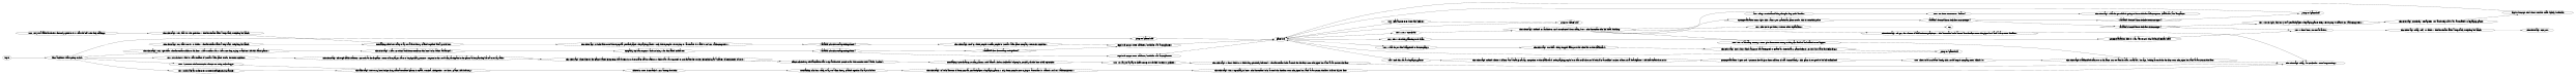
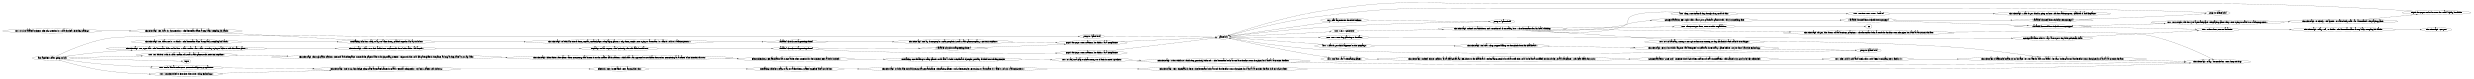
  digraph {
    rankdir=LR
    n1 [label=input]
    n2 [label="floor accident what's going on hub"]
    n3 [label="You: \"Someone tried to exorcise *the curse* using technology?\""]
    n4 [label="You: \"It's obvious -- this is what remains of Soona's radio game studio, Fortress Accident.\""]
    n5 [label="You: \"Looks like an undercover counterintelligence programme.\""]
    n6 [label="Jump to: [game hub]"]
    n7 [label="Kim Kitsuragi: \"Yes, I got that.\" The lieutenant shifts on his feet. \"What I meant was -- what were they trying to achieve with this damn game...\""]
    n8 [label="Kim Kitsuragi: \"Then there's the Game Master Frequency that listens in on the smaller call-in stations. I think that was supposed to coordinate the stories. Functioning as a master of ceremonies of sorts.\""]
    n9 [label="Electrochemistry: His fascination has swept aside other concerns for the moment. He's a little *hooked*."]
    n10 [label="Interfacing: Coordinating so many games would take a whole switchboard of people, possibly divided into sub-frequencies."]
    n11 [label="Kim Kitsuragi: \"Okay,\" he concludes. \"Let's keep moving.\""]
    n12 [label="You: \"I don't know, I'm not an artist.\""]
    n13 [label="Kim Kitsuragi: \"Okay, well, *I* think...\" The lieutenant takes a step back, steepling his hands."]
    n14 [label="Kim Kitsuragi: \"Got you.\""]
    n15 [label="You: \"What do you think happened to the company?\""]
    n16 [label="Kim Kitsuragi: \"No idea... They stopped filling out the schedule on the chalkboard.\""]
    n17 [label="Kim Kitsuragi: \"But I don't think *anyone* has attempted to create an *interisolary* game before. We just don't have the technology.\""]
    n18 [label="You: \"They were insane if they thought they could do this.\""]
    n19 [label="You: \"No time. Let's move.\" [Leave.]"]
    n20 [label="Kim Kitsuragi: \"What do you think is going on here with the radiocomputer, chalkboard, and fireplace?\""]
    n21 [label="You: \"You're right, this isn't just a pen-and-paper role-playing game. They were trying to make it on *radiocomputers*.\""]
    n22 [label="Kim Kitsuragi: \"Precisely!\" He agrees. \"It's absolutely mad -- an *automated* role-playing game.\""]
    n23 [label="Esprit de Corps: And I don't use the *mad* lightly, he thinks."]
    n24 [label="Interfacing: Like he's ready to lay out a fine theory, crafted together like a puzzle box."]
    n25 [label="Kim Kitsuragi: \"It looks like one of those popular pen-and-paper role-playing games -- only these people were trying to *automate* it. Make it work on *radiocomputers*.\""]
    n26 [label="Variable[\"church.soona_greeting_done\"]" shape=diamond]
    n27 [label="Kim Kitsuragi: \"It looks like one of those popular pen-and-paper role-playing games -- only these people were trying to *automate* it. Make it work on *radiocomputers*.\""]
    n28 [label="Kim Kitsuragi: \"Yes -- especially in here.\" The lieutenant looks around the derelict room. The pipes howl and a rat crosses the floor in front of your feet."]
    n29 [label="Kim Kitsuragi: \"Not to my knowledge. They make automated games in Graad, Messina, Königstein... You know, places with industry.\""]
    n30 [label="Rhetoric: *Not* in Revachol West, among the ruins."]
    n31 [label="Kim Kitsuragi: \"Through call-in stations.\" He nods at the fireplace. \"None of the players have to be physically present... Anyone in the world can participate in the game, as long as they have a two-way radio.\""]
    n32 [label="You: \"And this was a role-playing game?\""]
    n33 [label="Kim Kitsuragi: \"Indeed. Those *welkins* are a dead giveaway.\" He points to the chalkboard. \"Role-playing people love that stuff. The world looks like a modified version of the Wirrâl boardgame... with heat death thrown in.\""]
    n34 [label="Conceptualization: Super cool! Someone should give them millions of reál *immediately*. This game is too good to be left unfinished."]
    n35 [label="Jump to: [game hub]"]
    n36 [label="You: \"It was just a play to cheat money out of their investor's pockets.\""]
    n37 [label="Interfacing: Like he's ready to lay out a fine theory, crafted together like a puzzle box."]
    n38 [label="Kim Kitsuragi: \"I don't think so. I think they genuinely believed...\" The lieutenant looks around the derelict room. The pipes howl and a rat crosses the floor."]
    n39 [label="game hub"]
    n40 [label="Kim Kitsuragi: \"What were their ambitions? Because this here looks rather *advanced*.\""]
    n41 [label="You: \"Has anyone ever done this before?\""]
    n42 [label="Jump to: [game hub]"]
    n43 [label="Esprit de Corps: Utter madness, he thinks -- as a compliment."]
    n44 [label="You: \"How were they planning to do that?\""]
    n45 [label="You: \"Wow.\" (Conclude.)"]
    n46 [label="Kim Kitsuragi: \"Yes, that *is* the question...\" The lieutenant takes a step back, steepling his hands."]
    n47 [label="Empathy: He has respect -- and curiosity -- for this failed endeavour."]
    n48 [label="Variable[\"church.soona_greeting_done\"]"]
    n49 [label="!(Variable[\"church.soona_greeting_done\"])" shape=diamond]
    n50 [label="Esprit de Corps: Utter madness, he thinks -- as a compliment."]
    n51 [label="Kim Kitsuragi: \"And by 'these people' I mean people in Soona's radio game company -- Fortress Accident.\""]
    n52 [label="Conceptualization: This is *way* above your tiny little policeman head."]
    n53 [label="Kim Kitsuragi: \"Indeed. It's ambitious. And *untethered* from reality, but...\" The lieutenant tilts his head, thinking."]
    n54 [label="You: \"The curse got them, I see no other explanation.\""]
    n55 [label="You: \"Do we have any *money*? Let's give them more money so they can finish it and make it even bigger.\""]
    n56 [label="Conceptualization: He's right. This wasn't your grandma's game studio, this is something else."]
    n57 [label="Kim Kitsuragi: \"Ah yes, the *doom* of bad business practices...\" The lieutenant looks around the derelict room. The pipes howl and a rat crosses the floor."]
    66
    n59 [label="Kim Kitsuragi: A half-smile breaks out on his face. \"It's too late for that, I'm afraid,\" he says, looking around the derelict room. The pipes howl and a rat crosses the floor."]
    n60 [label="Variable[\"doomed.kimswitch_fortress_concept\"]"]
    n61 [label="Variable[\"doomed.kimswitch_fortress_concept\"]" shape=diamond]
    n62 [label="!(Variable[\"doomed.kimswitch_fortress_concept\"])" shape=diamond]
    n63 [label="Jump to: [game hub]"]
    n64 [label="You: \"The world is cold and lonely. This would keep it company. Let's *finish* it.\""]
    n65 [label="You: \"It's just a failed business. The only question is -- what the hell were they making?\""]
    n66 [label="Kim Kitsuragi: \"No, that's not it. *I* think...\" The lieutenant takes a step back, steepling his hands."]
-   n1 -> n2
+   n2 -> n1
    n2 -> n3
    n2 -> n4
    n2 -> n5
    n2 -> n6
    n2 -> n7
    n3 -> n29
    n4 -> n31
    n5 -> n29
    n6 -> n39
    n7 -> n40
    n8 -> n9
    n9 -> n10
    n10 -> n36
    n12 -> n13
    n13 -> n14
    n15 -> n16
    n16 -> n17
    n17 -> n35
    n18 -> n19
    n19 -> n20
    n21 -> n22
    n22 -> n23
    n23 -> n39
    n24 -> n25
    n25 -> n26
    n26 -> n51
    n27 -> n28
    n28 -> n11
    n29 -> n30
    n30 -> n37
    n31 -> n8
    n32 -> n33
    n33 -> n34
    n34 -> n64
    n35 -> n39
    n36 -> n38
    n37 -> n27
    n38 -> n11
    n39 -> n15
    n39 -> n32
    n39 -> n41
    n39 -> n44
    n39 -> n45
    n40 -> n47
    n41 -> n42
    n42 -> n39
    n43 -> n39
    n44 -> n52
    n45 -> n53
    n46 -> n24
    n47 -> n48
    n48 -> n49
    n48 -> n50
    n49 -> n43
    n50 -> n39
    n51 -> n43
    n52 -> n12
    n53 -> n18
    n53 -> n54
    n53 -> n55
    n53 -> n56
    n53 -> n57
    n54 -> 66
    n55 -> n59
    n56 -> n60
    n57 -> n11
    n59 -> n11
    n60 -> n61
    n60 -> n62
    n61 -> n12
    n61 -> n21
    n62 -> n63
    n63 -> n39
    n64 -> n59
    n65 -> n46
    n66 -> n24
  }
